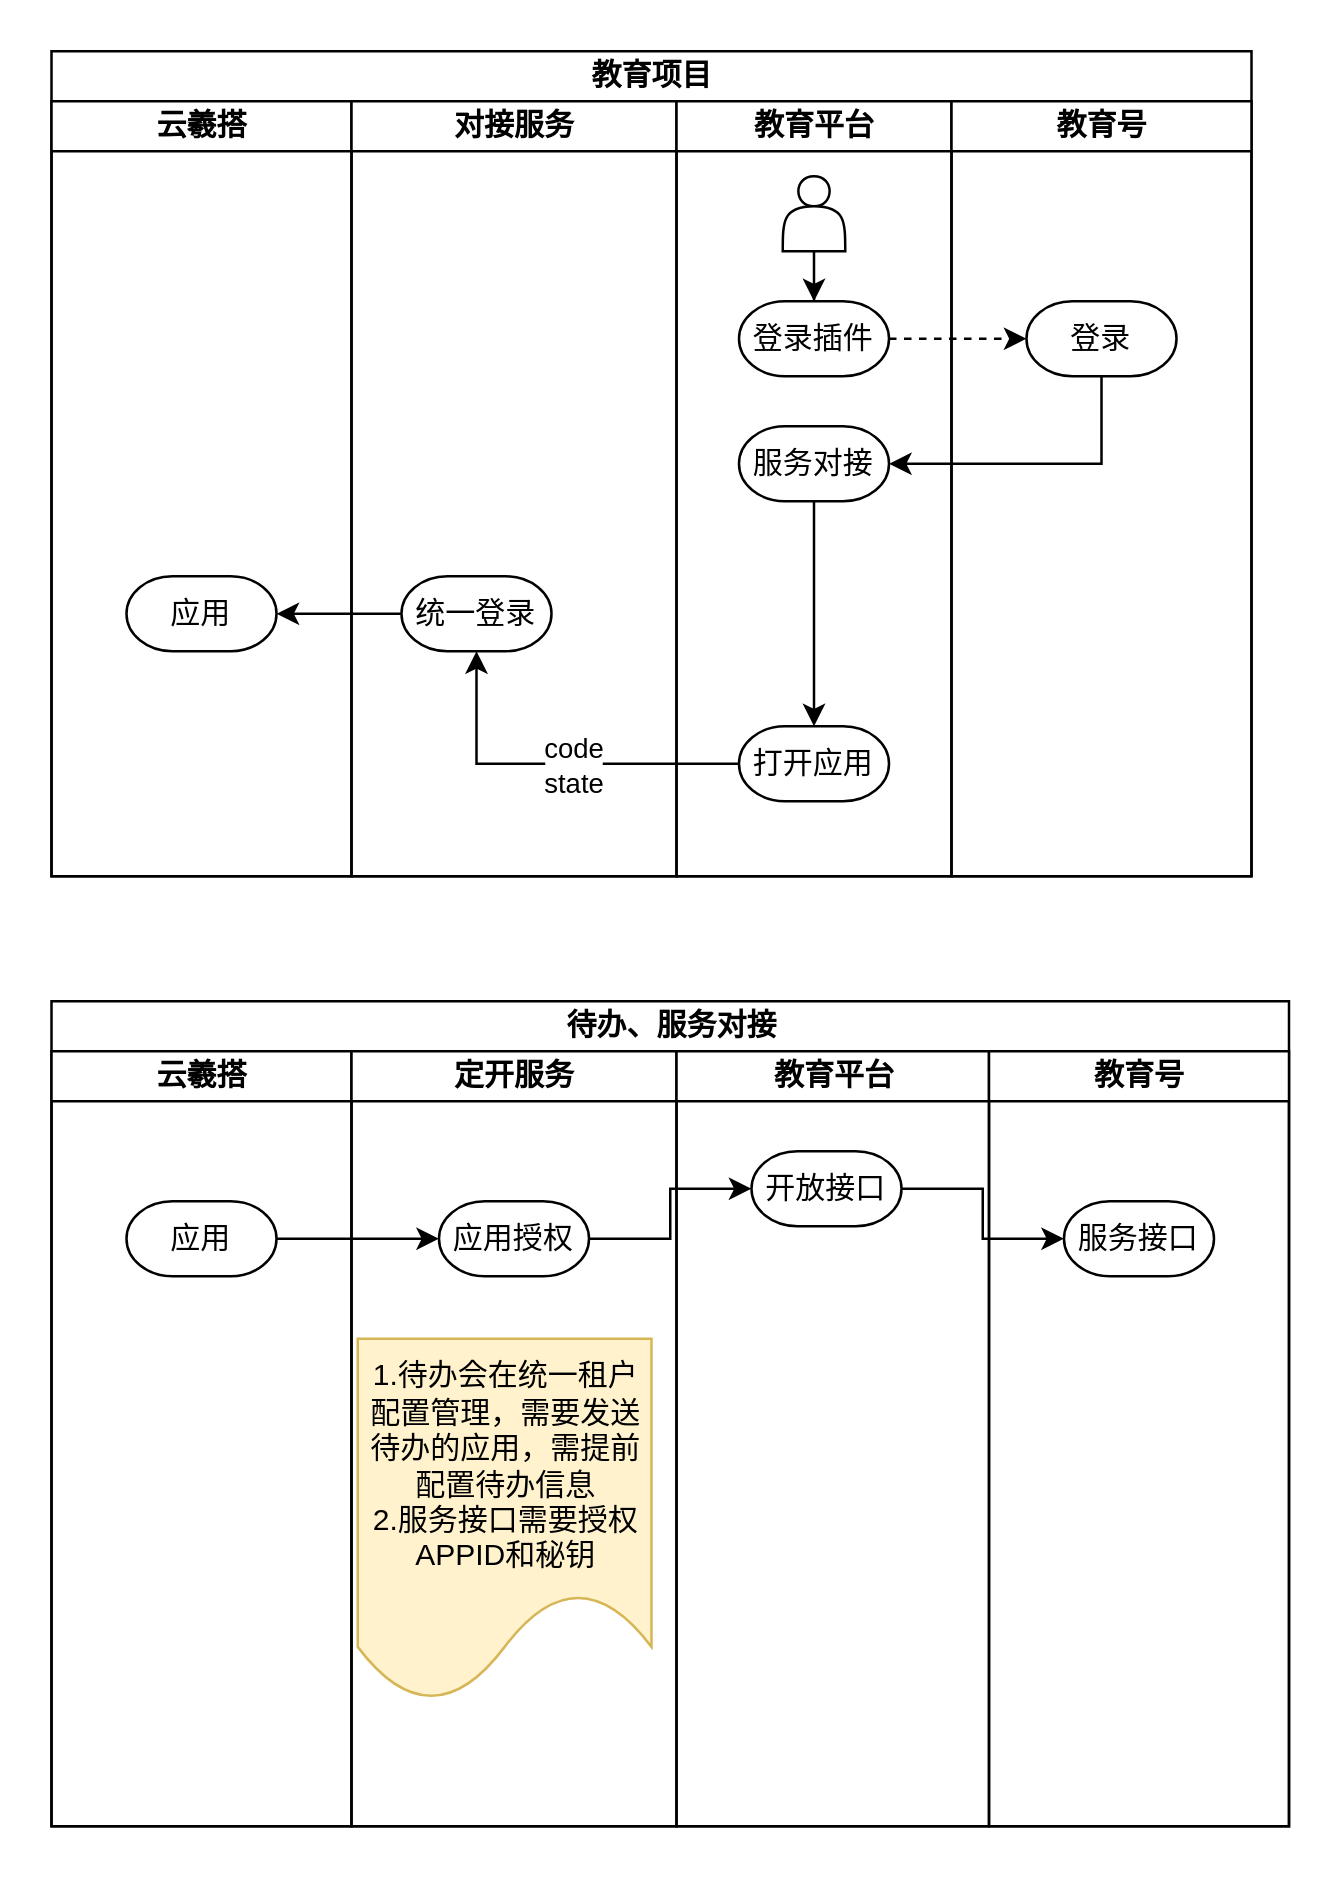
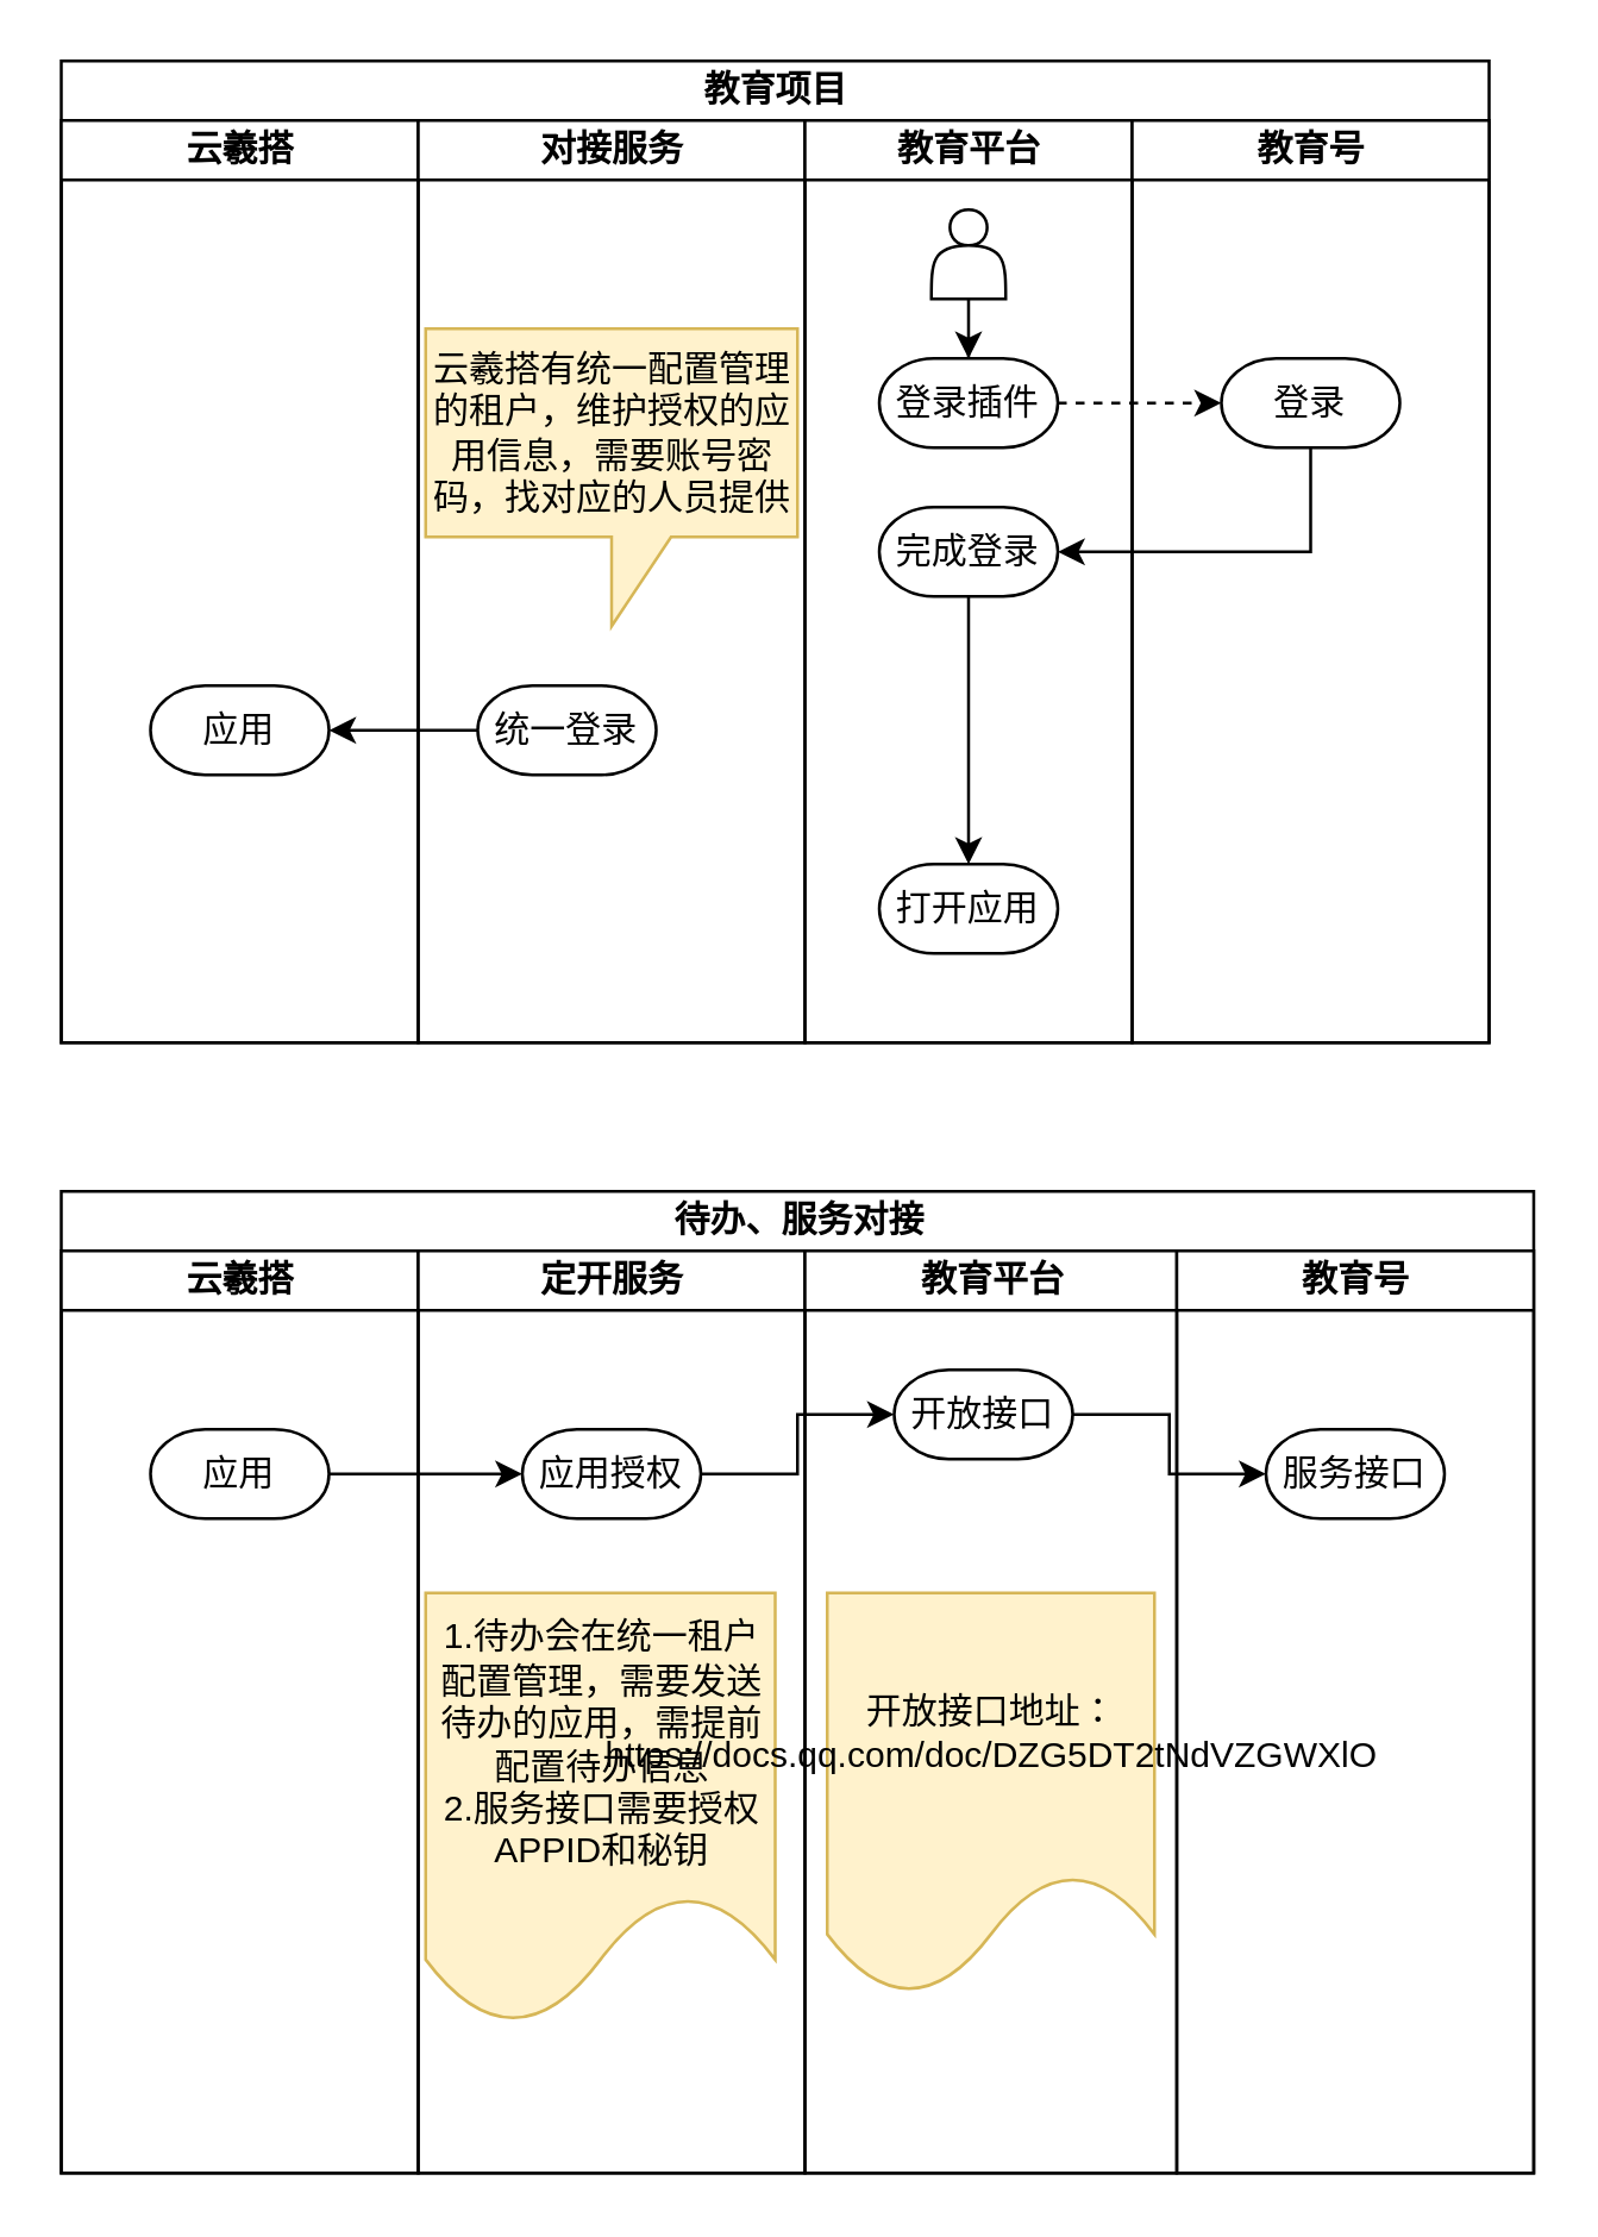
  <mxCell id="0" />
  <mxCell id="1" parent="0" />
  <mxCell id="2" value="教育项目" style="swimlane;childLayout=stackLayout;resizeParent=1;resizeParentMax=0;startSize=20;html=1;" vertex="1" parent="1"><mxGeometry x="20" y="20" width="480" height="330" as="geometry" /></mxCell>
  <mxCell id="3" value="云羲搭" style="swimlane;startSize=20;html=1;" vertex="1" parent="2"><mxGeometry y="20" width="120" height="310" as="geometry" /></mxCell>
  <mxCell id="4" value="应用" style="strokeWidth=1;html=1;shape=mxgraph.flowchart.terminator;whiteSpace=wrap;" vertex="1" parent="3"><mxGeometry x="30" y="190" width="60" height="30" as="geometry" /></mxCell>
  <mxCell id="5" value="对接服务" style="swimlane;startSize=20;html=1;" vertex="1" parent="2"><mxGeometry x="120" y="20" width="130" height="310" as="geometry" /></mxCell>
  <mxCell id="6" value="统一登录" style="strokeWidth=1;html=1;shape=mxgraph.flowchart.terminator;whiteSpace=wrap;" vertex="1" parent="5"><mxGeometry x="20" y="190" width="60" height="30" as="geometry" /></mxCell>
+ <mxCell id="7" value="云羲搭有统一配置管理的租户，维护授权的应用信息，需要账号密码，找对应的人员提供" style="shape=callout;whiteSpace=wrap;html=1;perimeter=calloutPerimeter;fillColor=#fff2cc;strokeColor=#d6b656;" vertex="1" parent="5"><mxGeometry x="2.5" y="70" width="125" height="100" as="geometry" /></mxCell>
  <mxCell id="8" value="教育平台" style="swimlane;startSize=20;html=1;" vertex="1" parent="2"><mxGeometry x="250" y="20" width="110" height="310" as="geometry" /></mxCell>
  <mxCell id="9" style="edgeStyle=orthogonalEdgeStyle;rounded=0;orthogonalLoop=1;jettySize=auto;html=1;entryX=0.5;entryY=0;entryDx=0;entryDy=0;entryPerimeter=0;" edge="1" parent="8" source="10" target="11"><mxGeometry relative="1" as="geometry" /></mxCell>
  <mxCell id="10" value="" style="shape=actor;whiteSpace=wrap;html=1;" vertex="1" parent="8"><mxGeometry x="42.5" y="30" width="25" height="30" as="geometry" /></mxCell>
  <mxCell id="11" value="登录插件" style="strokeWidth=1;html=1;shape=mxgraph.flowchart.terminator;whiteSpace=wrap;" vertex="1" parent="8"><mxGeometry x="25" y="80" width="60" height="30" as="geometry" /></mxCell>
  <mxCell id="12" style="edgeStyle=orthogonalEdgeStyle;rounded=0;orthogonalLoop=1;jettySize=auto;html=1;" edge="1" parent="8" source="13" target="14"><mxGeometry relative="1" as="geometry" /></mxCell>
- <mxCell id="13" value="服务对接" style="strokeWidth=1;html=1;shape=mxgraph.flowchart.terminator;whiteSpace=wrap;" vertex="1" parent="8"><mxGeometry x="25" y="130" width="60" height="30" as="geometry" /></mxCell>
+ <mxCell id="13" value="完成登录" style="strokeWidth=1;html=1;shape=mxgraph.flowchart.terminator;whiteSpace=wrap;" vertex="1" parent="8"><mxGeometry x="25" y="130" width="60" height="30" as="geometry" /></mxCell>
  <mxCell id="14" value="打开应用" style="strokeWidth=1;html=1;shape=mxgraph.flowchart.terminator;whiteSpace=wrap;" vertex="1" parent="8"><mxGeometry x="25" y="250" width="60" height="30" as="geometry" /></mxCell>
  <mxCell id="15" value="教育号" style="swimlane;startSize=20;html=1;" vertex="1" parent="2"><mxGeometry x="360" y="20" width="120" height="310" as="geometry" /></mxCell>
  <mxCell id="16" value="登录" style="strokeWidth=1;html=1;shape=mxgraph.flowchart.terminator;whiteSpace=wrap;" vertex="1" parent="15"><mxGeometry x="30" y="80" width="60" height="30" as="geometry" /></mxCell>
  <mxCell id="17" style="edgeStyle=orthogonalEdgeStyle;rounded=0;orthogonalLoop=1;jettySize=auto;html=1;entryX=0;entryY=0.5;entryDx=0;entryDy=0;entryPerimeter=0;dashed=1;" edge="1" parent="2" source="11" target="16"><mxGeometry relative="1" as="geometry" /></mxCell>
  <mxCell id="18" style="edgeStyle=orthogonalEdgeStyle;rounded=0;orthogonalLoop=1;jettySize=auto;html=1;entryX=1;entryY=0.5;entryDx=0;entryDy=0;entryPerimeter=0;exitX=0.5;exitY=1;exitDx=0;exitDy=0;exitPerimeter=0;" edge="1" parent="2" source="16" target="13"><mxGeometry relative="1" as="geometry" /></mxCell>
- <mxCell id="19" style="edgeStyle=orthogonalEdgeStyle;rounded=0;orthogonalLoop=1;jettySize=auto;html=1;" edge="1" parent="2" source="14" target="6"><mxGeometry relative="1" as="geometry" /></mxCell>
- <mxCell id="20" value="code&lt;br&gt;state" style="edgeLabel;html=1;align=center;verticalAlign=middle;resizable=0;points=[];" vertex="1" connectable="0" parent="19"><mxGeometry x="-0.106" relative="1" as="geometry"><mxPoint as="offset" /></mxGeometry></mxCell>
  <mxCell id="21" style="edgeStyle=orthogonalEdgeStyle;rounded=0;orthogonalLoop=1;jettySize=auto;html=1;" edge="1" parent="2" source="6" target="4"><mxGeometry relative="1" as="geometry" /></mxCell>
  <mxCell id="22" value="待办、服务对接" style="swimlane;childLayout=stackLayout;resizeParent=1;resizeParentMax=0;startSize=20;html=1;" vertex="1" parent="1"><mxGeometry x="20" y="400" width="495" height="330" as="geometry" /></mxCell>
  <mxCell id="23" value="云羲搭" style="swimlane;startSize=20;html=1;" vertex="1" parent="22"><mxGeometry y="20" width="120" height="310" as="geometry" /></mxCell>
  <mxCell id="24" value="应用" style="strokeWidth=1;html=1;shape=mxgraph.flowchart.terminator;whiteSpace=wrap;" vertex="1" parent="23"><mxGeometry x="30" y="60" width="60" height="30" as="geometry" /></mxCell>
  <mxCell id="25" value="定开服务" style="swimlane;startSize=20;html=1;" vertex="1" parent="22"><mxGeometry x="120" y="20" width="130" height="310" as="geometry" /></mxCell>
  <mxCell id="26" value="应用授权" style="strokeWidth=1;html=1;shape=mxgraph.flowchart.terminator;whiteSpace=wrap;" vertex="1" parent="25"><mxGeometry x="35" y="60" width="60" height="30" as="geometry" /></mxCell>
  <mxCell id="27" value="1.待办会在统一租户配置管理，需要发送待办的应用，需提前配置待办信息&lt;br&gt;2.服务接口需要授权APPID和秘钥" style="shape=document;whiteSpace=wrap;html=1;boundedLbl=1;fillColor=#fff2cc;strokeColor=#d6b656;" vertex="1" parent="25"><mxGeometry x="2.5" y="115" width="117.5" height="145" as="geometry" /></mxCell>
  <mxCell id="28" value="教育平台" style="swimlane;startSize=20;html=1;" vertex="1" parent="22"><mxGeometry x="250" y="20" width="125" height="310" as="geometry" /></mxCell>
  <mxCell id="29" value="开放接口" style="strokeWidth=1;html=1;shape=mxgraph.flowchart.terminator;whiteSpace=wrap;" vertex="1" parent="28"><mxGeometry x="30" y="40" width="60" height="30" as="geometry" /></mxCell>
+ <mxCell id="30" value="开放接口地址：https://docs.qq.com/doc/DZG5DT2tNdVZGWXlO" style="shape=document;whiteSpace=wrap;html=1;boundedLbl=1;fillColor=#fff2cc;strokeColor=#d6b656;" vertex="1" parent="28"><mxGeometry x="7.5" y="115" width="110" height="135" as="geometry" /></mxCell>
  <mxCell id="31" value="教育号" style="swimlane;startSize=20;html=1;" vertex="1" parent="22"><mxGeometry x="375" y="20" width="120" height="310" as="geometry" /></mxCell>
  <mxCell id="32" value="服务接口" style="strokeWidth=1;html=1;shape=mxgraph.flowchart.terminator;whiteSpace=wrap;" vertex="1" parent="31"><mxGeometry x="30" y="60" width="60" height="30" as="geometry" /></mxCell>
  <mxCell id="33" style="edgeStyle=orthogonalEdgeStyle;rounded=0;orthogonalLoop=1;jettySize=auto;html=1;" edge="1" parent="22" source="24" target="26"><mxGeometry relative="1" as="geometry" /></mxCell>
  <mxCell id="34" style="edgeStyle=orthogonalEdgeStyle;rounded=0;orthogonalLoop=1;jettySize=auto;html=1;" edge="1" parent="22" source="26" target="29"><mxGeometry relative="1" as="geometry" /></mxCell>
  <mxCell id="35" style="edgeStyle=orthogonalEdgeStyle;rounded=0;orthogonalLoop=1;jettySize=auto;html=1;" edge="1" parent="22" source="29" target="32"><mxGeometry relative="1" as="geometry" /></mxCell>
